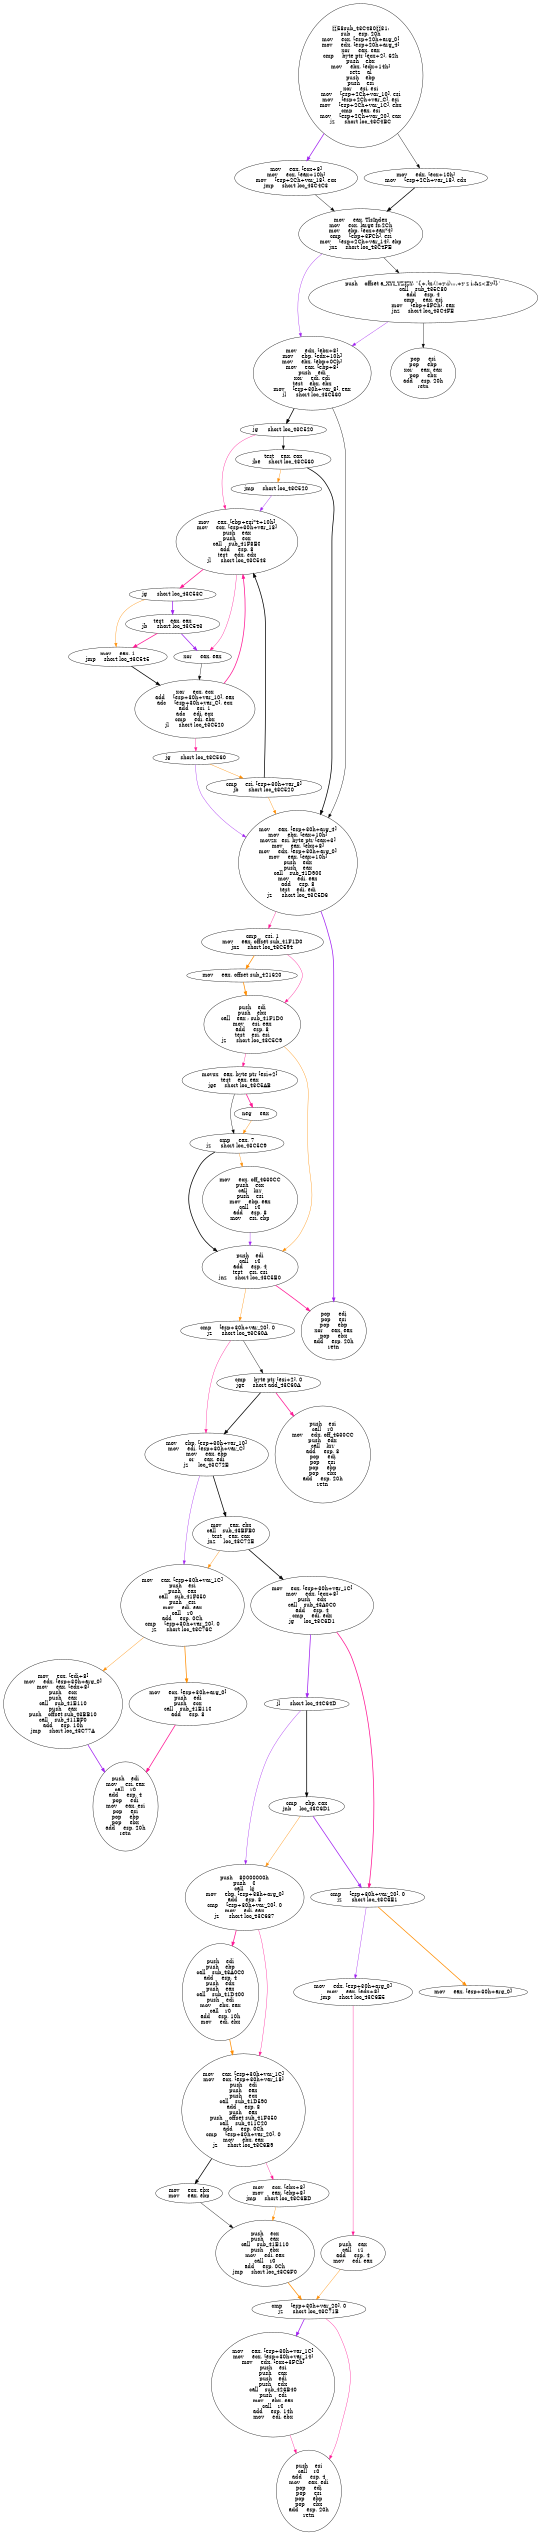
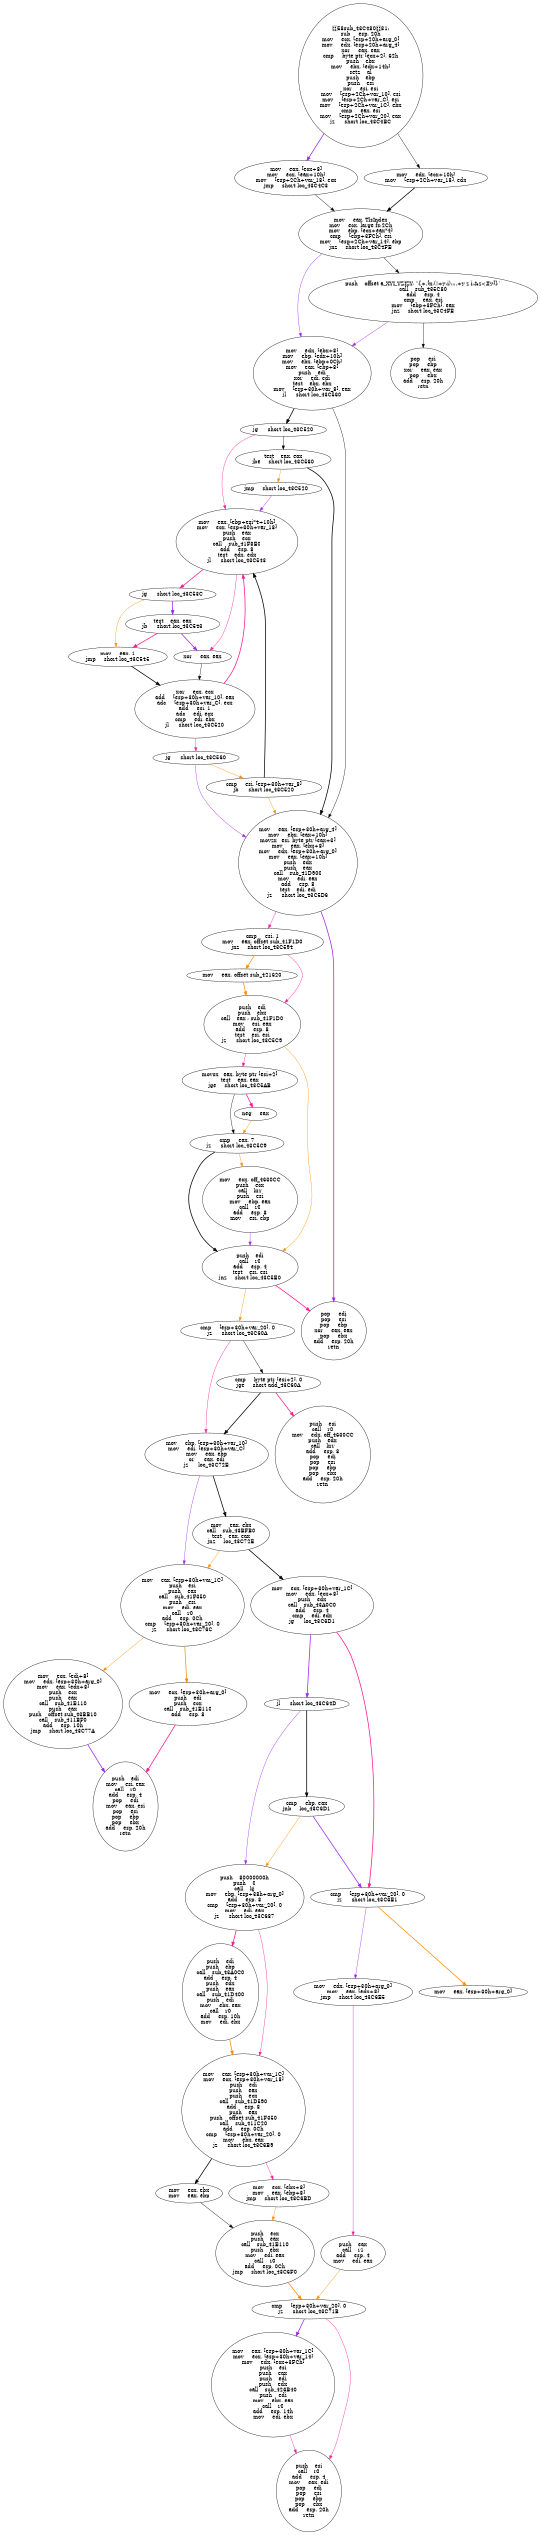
  digraph {
    edge [color=black style=solid]
    n1 [label="58sub_43C48031:\nsub     esp, 20h\nmov     ecx, [esp+20h+arg_0]\nmov     edx, [esp+20h+arg_4]\nxor     eax, eax\ncmp     byte ptr [ecx+2], 62h\npush    ebx\nmov     ebx, [edx+14h]\nsetz    al\npush    ebp\npush    esi\nxor     esi, esi\nmov     [esp+2Ch+var_10], esi\nmov     [esp+2Ch+var_C], esi\nmov     [esp+2Ch+var_1C], ebx\ncmp     eax, esi\nmov     [esp+2Ch+var_20], eax\njz      short loc_43C4BC"]
    n2 [label="mov     eax, [ecx+8]\nmov     ecx, [eax+10h]\nmov     [esp+2Ch+var_18], ecx\njmp     short loc_43C4C3"]
    n3 [label="mov     edx, [ecx+10h]\nmov     [esp+2Ch+var_18], edx"]
    n4 [label="mov     eax, TlsIndex\nmov     ecx, large fs:2Ch\nmov     ebp, [ecx+eax*4]\ncmp     [ebp+3FCh], esi\nmov     [esp+2Ch+var_14], ebp\njnz     short loc_43C4FE"]
    n5 [label="push    offset a_XYI_YZIZY; \"{+.[x;(!+y;i);:;.+y z i:&z<#y]}\"\ncall    sub_435C80\nadd     esp, 4\ncmp     eax, esi\nmov     [ebp+3FCh], eax\njnz     short loc_43C4FE"]
    n6 [label="mov     edx, [ebx+8]\nmov     ebp, [edx+10h]\nmov     ebx, [ebp+0Ch]\nmov     eax, [ebp+8]\npush    edi\nxor     edi, edi\ntest    ebx, ebx\nmov     [esp+30h+var_8], eax\njl      short loc_43C560"]
    n7 [label="pop     esi\npop     ebp\nxor     eax, eax\npop     ebx\nadd     esp, 20h\nretn"]
    n8 [label="jg      short loc_43C520"]
    n9 [label="mov     eax, [esp+30h+arg_4]\nmov     ebx, [eax+10h]\nmovzx   esi, byte ptr [eax+3]\nmov     eax, [ebx+8]\nmov     edx, [esp+30h+arg_0]\nmov     eax, [eax+10h]\npush    edx\npush    eax\ncall    sub_41D900\nmov     edi, eax\nadd     esp, 8\ntest    edi, edi\njz      short loc_43C5D6"]
    n10 [label="test    eax, eax\njbe     short loc_43C560"]
    n11 [label="mov     eax, [ebp+esi*4+10h]\nmov     ecx, [esp+30h+var_18]\npush    eax\npush    ecx\ncall    sub_41F8E0\nadd     esp, 8\ntest    edx, edx\njl      short loc_43C543"]
    n12 [label="cmp     esi, 1\nmov     eax, offset sub_41F1D0\njnz     short loc_43C594"]
    n13 [label="pop     edi\npop     esi\npop     ebp\nxor     eax, eax\npop     ebx\nadd     esp, 20h\nretn"]
    n14 [label="jmp     short loc_43C520"]
    n15 [label="jg      short loc_43C53C"]
    n16 [label="xor     eax, eax"]
    n17 [label="test    eax, eax\njb      short loc_43C543"]
    n18 [label="mov     eax, 1\njmp     short loc_43C545"]
    n19 [label="xor     ecx, ecx\nadd     [esp+30h+var_10], eax\nadc     [esp+30h+var_C], ecx\nadd     esi, 1\nadc     edi, ecx\ncmp     edi, ebx\njl      short loc_43C520"]
    n20 [label="jg      short loc_43C560"]
    n21 [label="cmp     esi, [esp+30h+var_8]\njb      short loc_43C520"]
    n22 [label="mov     eax, offset sub_421620"]
    n23 [label="push    edi\npush    ebx\ncall    eax ; sub_41F1D0\nmov     esi, eax\nadd     esp, 8\ntest    esi, esi\njz      short loc_43C5C9"]
    n24 [label="movsx   eax, byte ptr [esi+2]\ntest    eax, eax\njge     short loc_43C5AB"]
    n25 [label="push    edi\ncall    r0\nadd     esp, 4\ntest    esi, esi\njnz     short loc_43C5E0"]
    n26 [label="neg     eax"]
    n27 [label="cmp     eax, 7\njz      short loc_43C5C9"]
    n28 [label="cmp     [esp+30h+var_20], 0\njz      short loc_43C60A"]
    n29 [label="mov     ecx, off_4630CC\npush    ecx\ncall    krr\npush    esi\nmov     ebp, eax\ncall    r0\nadd     esp, 8\nmov     esi, ebp"]
    n30 [label="cmp     byte ptr [esi+2], 0\njge     short add_43C60A"]
    n31 [label="mov     ebp, [esp+30h+var_10]\nmov     edi, [esp+30h+var_C]\nmov     eax, ebp\nor      eax, edi\njz      loc_43C72E"]
    n32 [label="push    esi\ncall    r0\nmov     edx, off_4630CC\npush    edx\ncall    krr\nadd     esp, 8\npop     edi\npop     esi\npop     ebp\npop     ebx\nadd     esp, 20h\nretn"]
    n33 [label="mov     eax, ebx\ncall    sub_43BFB0\ntest    eax, eax\njnz     loc_43C72E"]
    n34 [label="mov     eax, [esp+30h+var_1C]\npush    esi\npush    eax\ncall    sub_41F350\npush    esi\nmov     edi, eax\ncall    r0\nadd     esp, 0Ch\ncmp     [esp+30h+var_20], 0\njz      short loc_43C76C"]
    n35 [label="mov     ecx, [esp+30h+var_1C]\nmov     edx, [ecx+8]\npush    edx\ncall    sub_43A0C0\nadd     esp, 4\ncmp     edi, edx\njg      loc_43C6D1"]
    n36 [label="mov     ecx, [edi+8]\nmov     edx, [esp+30h+arg_0]\nmov     eax, [edx+8]\npush    ecx\npush    eax\ncall    sub_41E110\npush    eax\npush    offset sub_43BB10\ncall    sub_411BF0\nadd     esp, 10h\njmp     short loc_43C77A"]
    n37 [label="mov     ecx, [esp+30h+arg_0]\npush    edi\npush    ecx\ncall    sub_41E110\nadd     esp, 8"]
-   n38 [label="jl      short loc_44C64D"]
+   n38 [label="jl      short loc_43C64D"]
    n39 [label="cmp     [esp+30h+var_20], 0\njz      short loc_43C6E1"]
    n40 [label="cmp     ebp, eax\njnb     loc_43C6D1"]
    n41 [label="push    80000000h\npush    0\ncall    kj\nmov     ebp, [esp+38h+arg_0]\nadd     esp, 8\ncmp     [esp+30h+var_20], 0\nmov     edi, eax\njz      short loc_43C687"]
    n42 [label="mov     edx, [esp+30h+arg_0]\nmov     eax, [edx+8]\njmp     short loc_43C6E5"]
    n43 [label="mov     eax, [esp+30h+arg_0]"]
    n44 [label="push    edi\npush    ebp\ncall    sub_43A0C0\nadd     esp, 4\npush    edx\npush    eax\ncall    sub_41D400\npush    edi\nmov     ebx, eax\ncall    r0\nadd     esp, 10h\nmov     edi, ebx"]
    n45 [label="mov     eax, [esp+30h+var_1C]\nmov     ecx, [esp+30h+var_18]\npush    edi\npush    eax\npush    ecx\ncall    sub_41D590\nadd     esp, 8\npush    eax\npush    offset sub_41F350\ncall    sub_411C20\nadd     esp, 0Ch\ncmp     [esp+30h+var_20], 0\nmov     ebx, eax\njz      short loc_43C6B9"]
    n46 [label="mov     ecx, [ebx+8]\nmov     eax, [ebp+8]\njmp     short loc_43C6BD"]
    n47 [label="mov     ecx, ebx\nmov     eax, ebp"]
    n48 [label="push    ecx\npush    eax\ncall    sub_41E110\npush    ebx\nmov     edi, eax\ncall    r0\nadd     esp, 0Ch\njmp     short loc_43C6F0"]
    n49 [label="cmp     [esp+30h+var_20], 0\njz      short loc_43C71B"]
    n50 [label="mov     eax, [esp+30h+var_1C]\nmov     ecx, [esp+30h+var_14]\nmov     edx, [ecx+3FCh]\npush    esi\npush    eax\npush    edi\npush    edx\ncall    sub_426B40\npush    edi\nmov     ebx, eax\ncall    r0\nadd     esp, 14h\nmov     edi, ebx"]
    n51 [label="push    esi\ncall    r0\nadd     esp, 4\nmov     eax, edi\npop     edi\npop     esi\npop     ebp\npop     ebx\nadd     esp, 20h\nretn"]
    n52 [label="push    eax\ncall    r1\nadd     esp, 4\nmov     edi, eax"]
    n53 [label="push    edi\nmov     esi, eax\ncall    r0\nadd     esp, 4\npop     edi\nmov     eax, esi\npop     esi\npop     ebp\npop     ebx\nadd     esp, 20h\nretn"]
    n1 -> n2 [color=purple style=bold]
    n1 -> n3
    n2 -> n4
    n3 -> n4 [style=bold]
    n4 -> n5
    n4 -> n6 [color=purple]
    n5 -> n6 [color=purple]
    n5 -> n7
    n6 -> n8 [style=bold]
    n6 -> n9
    n8 -> n10
    n8 -> n11 [color=deeppink]
    n9 -> n12 [color=deeppink]
    n9 -> n13 [color=purple style=bold]
    n10 -> n9 [style=bold]
    n10 -> n14 [color=darkorange]
    n11 -> n15 [color=deeppink style=bold]
    n11 -> n16 [color=deeppink]
    n12 -> n22 [color=darkorange style=bold]
    n12 -> n23 [color=deeppink]
    n14 -> n11 [color=purple]
    n15 -> n17 [color=purple style=bold]
    n15 -> n18 [color=darkorange]
    n16 -> n19
    n17 -> n16 [color=purple style=bold]
    n17 -> n18 [color=deeppink style=bold]
    n18 -> n19 [style=bold]
    n19 -> n11 [color=deeppink style=bold]
    n19 -> n20 [color=deeppink]
    n20 -> n9 [color=purple]
    n20 -> n21 [color=darkorange]
    n21 -> n9 [color=darkorange]
    n21 -> n11 [style=bold]
    n22 -> n23 [color=darkorange style=bold]
    n23 -> n24 [color=deeppink]
    n23 -> n25 [color=darkorange]
    n24 -> n26 [color=deeppink style=bold]
    n24 -> n27
    n25 -> n13 [color=deeppink style=bold]
    n25 -> n28 [color=darkorange]
    n26 -> n27 [color=darkorange]
    n27 -> n25 [style=bold]
    n27 -> n29 [color=darkorange]
    n28 -> n30
    n28 -> n31 [color=deeppink]
    n29 -> n25 [color=purple]
    n30 -> n31 [style=bold]
    n30 -> n32 [color=deeppink style=bold]
    n31 -> n33 [style=bold]
    n31 -> n34 [color=purple]
    n33 -> n34 [color=darkorange]
    n33 -> n35 [style=bold]
    n34 -> n36 [color=darkorange]
    n34 -> n37 [color=darkorange style=bold]
    n35 -> n38 [color=purple style=bold]
    n35 -> n39 [color=deeppink style=bold]
    n36 -> n53 [color=purple style=bold]
    n37 -> n53 [color=deeppink style=bold]
    n38 -> n40 [style=bold]
    n38 -> n41 [color=purple]
    n39 -> n42 [color=purple]
    n39 -> n43 [color=darkorange style=bold]
    n40 -> n39 [color=purple style=bold]
    n40 -> n41 [color=darkorange]
    n41 -> n44 [color=deeppink style=bold]
    n41 -> n45 [color=deeppink]
    n42 -> n52 [color=deeppink]
    n44 -> n45 [color=darkorange style=bold]
    n45 -> n46 [color=deeppink]
    n45 -> n47 [style=bold]
    n46 -> n48 [color=darkorange]
    n47 -> n48
    n48 -> n49 [color=darkorange style=bold]
    n49 -> n50 [color=purple style=bold]
    n49 -> n51 [color=deeppink]
    n50 -> n51 [color=deeppink]
    n52 -> n49 [color=darkorange]
  }
